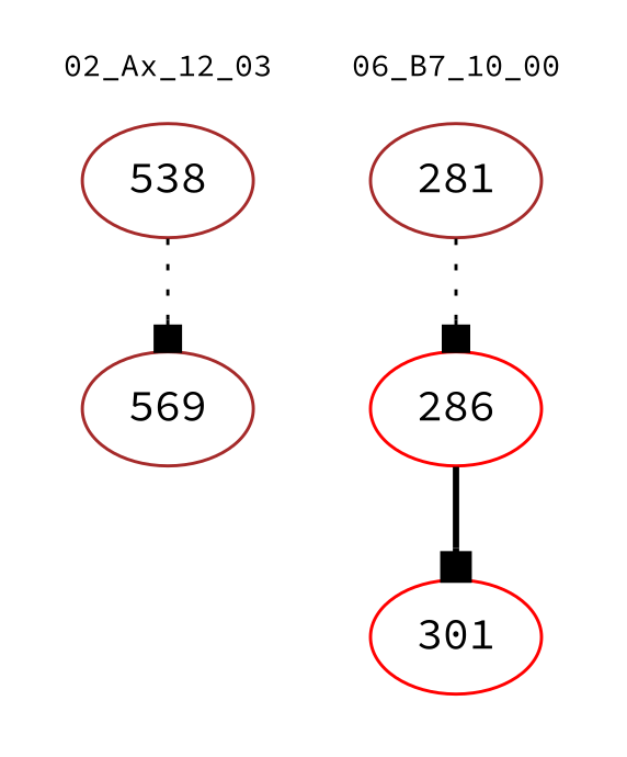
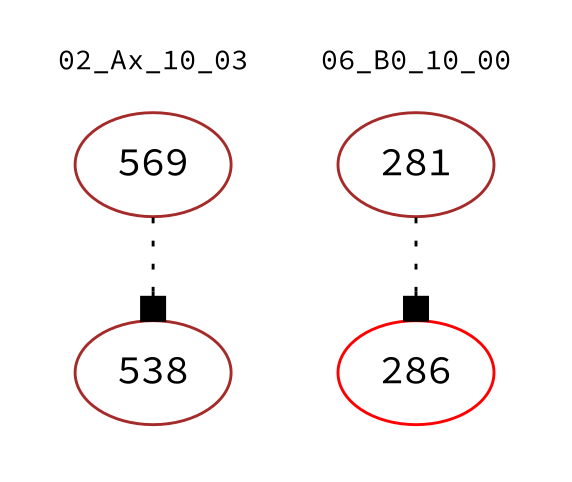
  digraph {
    fontname="Source Code Pro"
    node [color=brown fontname="Source Code Pro"]
    edge [arrowhead=box color=black fontname="Source Code Pro" style=dotted]
    n1 [label=569]
    n2 [label=538]
    n3 [label=281]
    n4 [color=red label=286]
-   n5 [color=red label=301]
    subgraph cluster_1 {
      color=white
      fontsize=10
-     label="02_Ax_12_03"
+     label="02_Ax_10_03"
      n1
      n2
    }
    subgraph cluster_2 {
      color=white
      fontsize=10
-     label="06_B7_10_00"
+     label="06_B0_10_00"
      n3
      n4
-     n5
    }
-   n2 -> n1
+   n1 -> n2
    n3 -> n4
-   n4 -> n5 [style=bold]
  }
